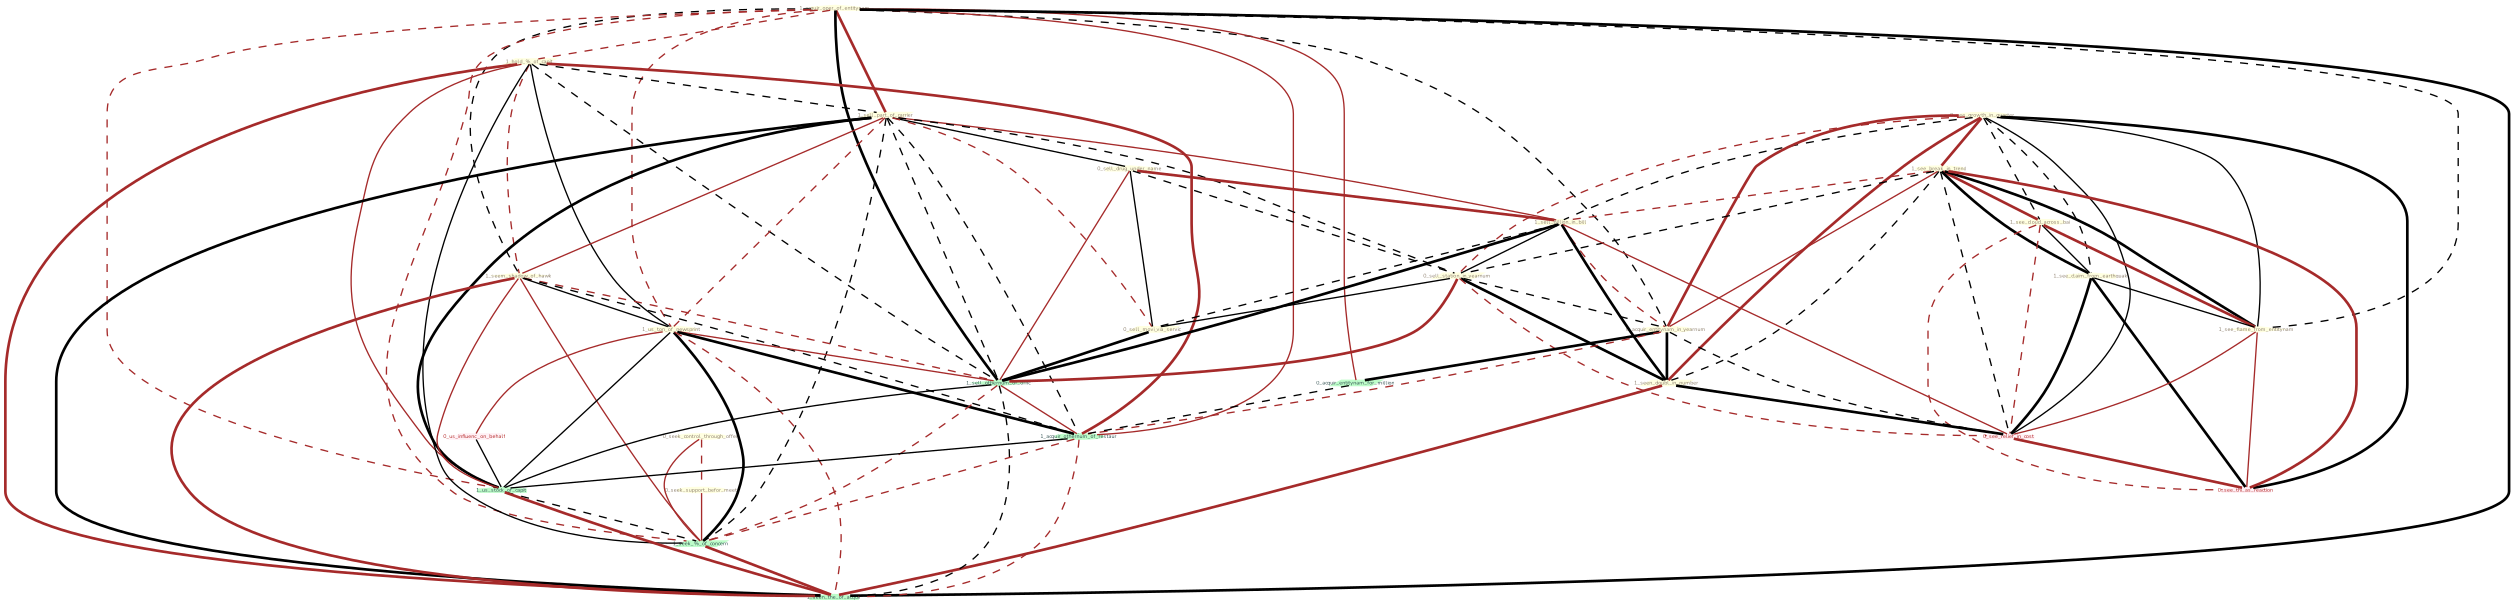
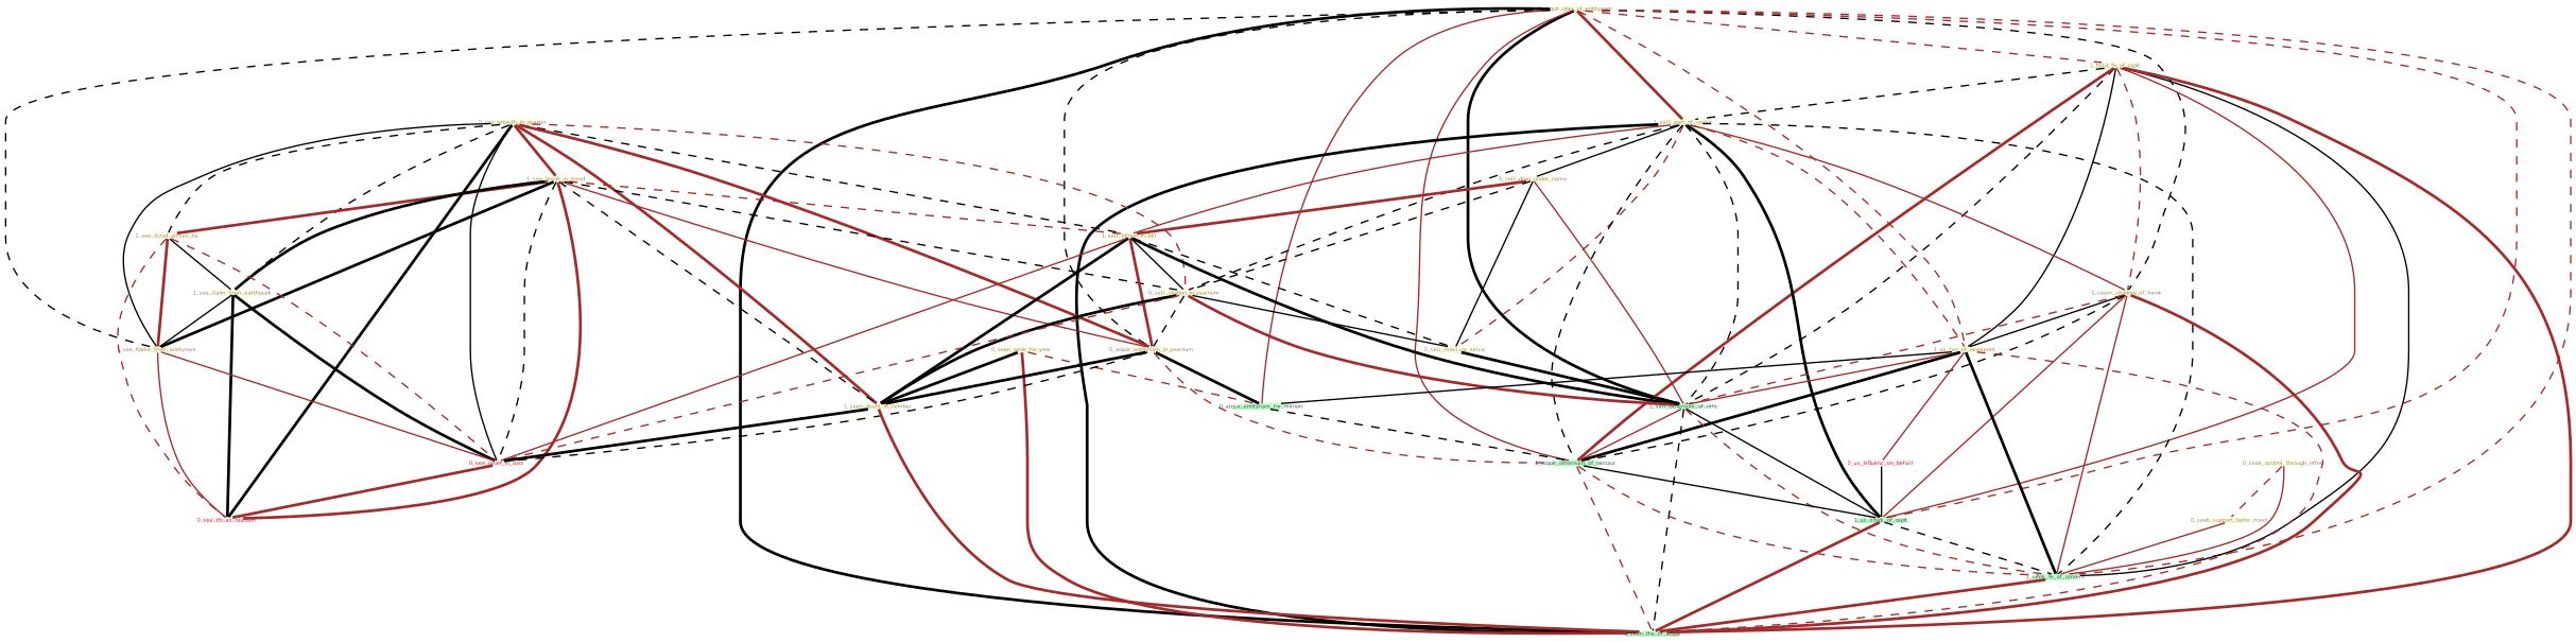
  graph {
    fontname=Nunito
    node [color="#ffffe0" fixedsize=true fontcolor="#8b7d6b" fontname=Nunito fontsize=4 shape=ellipse style=filled]
    edge [color=black fontname=Nunito style=dashed w=1]
    "1_acquir_oper_of_entitynam " [height=.06 shape=house width=.5]
    "1_hold_%_of_capit " [height=.06 shape=parallelogram width=.5]
    "1_sell_part_of_carrier " [height=.06 shape=parallelogram width=.5]
    "0_sell_drug_under_name " [height=.06 shape=house width=.5]
    "0_see_growth_in_quarter " [height=.06 width=.5]
    "1_see_break_in_trend " [height=.06 width=.5]
    "1_see_cloud_across_bai " [height=.06 width=.5]
    "0_seek_control_through_offer " [height=.06 width=.5]
    "0_seek_support_befor_meet " [height=.06 width=.5]
    "1_sell_billion_in_bill " [height=.06 shape=house width=.5]
+   "0_seen_peak_for_year " [height=.06 width=.5]
    "1_see_claim_from_earthquak " [height=.06 shape=house width=.5]
    "0_sell_station_in_yearnum " [height=.06 shape=parallelogram width=.5]
    "0_acquir_entitynam_in_yearnum " [height=.06 width=.5]
    "1_seen_doubl_in_number " [height=.06 shape=parallelogram width=.5]
    "1_seem_shadow_of_hawk " [height=.06 shape=diamond width=.5]
    "1_see_flame_from_entitynam " [height=.06 shape=diamond width=.5]
    "0_sell_movi_via_servic " [height=.06 shape=parallelogram width=.5]
    "1_us_ton_of_newsprint " [height=.06 width=.5]
    "0_us_influenc_on_behalf " [color="#fff0f5" fontcolor="#b22222" height=.06 shape=parallelogram width=.5]
    "0_see_relief_in_cost " [color="#fff0f5" fontcolor="#b22222" height=.06 shape=house width=.5]
    "0_see_thi_as_reaction " [color="#fff0f5" fontcolor="#b22222" height=.06 shape=house width=.5]
    "0_acquir_entitynam_for_million " [color="#BDFCC9" fontcolor="#2f4f4f" height=.06 shape=parallelogram width=.5]
    "1_sell_othernum_of_offic " [color="#BDFCC9" fontcolor="#2f4f4f" height=.06 shape=diamond width=.5]
    "1_acquir_othernum_of_restaur " [color="#BDFCC9" fontcolor="#2f4f4f" height=.06 width=.5]
    "1_us_stock_of_capit " [color="#BDFCC9" fontcolor="#2f4f4f" height=.06 shape=house width=.5]
    "1_seek_%_of_concern " [color="#BDFCC9" fontcolor="#2f4f4f" height=.06 shape=parallelogram width=.5]
    n28 [color="#BDFCC9" fontcolor="#2f4f4f" height=.06 label="1_seen_the_of_acquir" shape=house width=.5]
    subgraph sub_1 {
      "1_acquir_oper_of_entitynam "
      "1_hold_%_of_capit "
      "1_sell_part_of_carrier "
      "0_sell_drug_under_name "
      "0_see_growth_in_quarter "
      "1_see_break_in_trend "
      "1_see_cloud_across_bai "
      "0_seek_control_through_offer "
      "0_seek_support_befor_meet "
      "1_sell_billion_in_bill "
+     "0_seen_peak_for_year "
      "1_see_claim_from_earthquak "
      "0_sell_station_in_yearnum "
      "0_acquir_entitynam_in_yearnum "
      "1_seen_doubl_in_number "
      "1_seem_shadow_of_hawk "
      "1_see_flame_from_entitynam "
      "0_sell_movi_via_servic "
      "1_us_ton_of_newsprint "
    }
    subgraph sub_2 {
      "0_us_influenc_on_behalf "
      "0_see_relief_in_cost "
      "0_see_thi_as_reaction "
    }
    "1_acquir_oper_of_entitynam " -- "1_hold_%_of_capit " [color=brown]
    "1_acquir_oper_of_entitynam " -- "1_sell_part_of_carrier " [color=brown style=bold]
    "1_acquir_oper_of_entitynam " -- "0_acquir_entitynam_in_yearnum "
    "1_acquir_oper_of_entitynam " -- "1_seem_shadow_of_hawk "
    "1_acquir_oper_of_entitynam " -- "1_see_flame_from_entitynam "
    "1_acquir_oper_of_entitynam " -- "1_us_ton_of_newsprint " [color=brown]
    "1_acquir_oper_of_entitynam " -- "0_acquir_entitynam_for_million " [color=brown style=solid]
    "1_acquir_oper_of_entitynam " -- "1_sell_othernum_of_offic " [style=bold]
    "1_acquir_oper_of_entitynam " -- "1_acquir_othernum_of_restaur " [color=brown style=solid w=2]
    "1_acquir_oper_of_entitynam " -- "1_us_stock_of_capit " [color=brown]
    "1_acquir_oper_of_entitynam " -- "1_seek_%_of_concern " [color=brown]
    "1_acquir_oper_of_entitynam " -- n28 [style=bold]
    "1_hold_%_of_capit " -- "1_sell_part_of_carrier "
    "1_hold_%_of_capit " -- "1_seem_shadow_of_hawk " [color=brown]
    "1_hold_%_of_capit " -- "1_us_ton_of_newsprint " [style=solid]
    "1_hold_%_of_capit " -- "1_sell_othernum_of_offic "
    "1_hold_%_of_capit " -- "1_acquir_othernum_of_restaur " [color=brown style=bold]
    "1_hold_%_of_capit " -- "1_us_stock_of_capit " [color=brown style=solid w=2]
    "1_hold_%_of_capit " -- "1_seek_%_of_concern " [style=solid w=2]
    "1_hold_%_of_capit " -- n28 [color=brown style=bold]
    "1_sell_part_of_carrier " -- "0_sell_drug_under_name " [style=solid]
    "1_sell_part_of_carrier " -- "1_sell_billion_in_bill " [color=brown style=solid]
    "1_sell_part_of_carrier " -- "0_sell_station_in_yearnum "
    "1_sell_part_of_carrier " -- "1_seem_shadow_of_hawk " [color=brown style=solid]
    "1_sell_part_of_carrier " -- "0_sell_movi_via_servic " [color=brown]
    "1_sell_part_of_carrier " -- "1_us_ton_of_newsprint " [color=brown]
    "1_sell_part_of_carrier " -- "1_sell_othernum_of_offic " [w=2]
    "1_sell_part_of_carrier " -- "1_acquir_othernum_of_restaur "
    "1_sell_part_of_carrier " -- "1_us_stock_of_capit " [style=bold]
    "1_sell_part_of_carrier " -- "1_seek_%_of_concern "
    "1_sell_part_of_carrier " -- n28 [style=bold]
    "0_sell_drug_under_name " -- "1_sell_billion_in_bill " [color=brown style=bold]
    "0_sell_drug_under_name " -- "0_sell_station_in_yearnum "
    "0_sell_drug_under_name " -- "0_sell_movi_via_servic " [style=solid]
    "0_sell_drug_under_name " -- "1_sell_othernum_of_offic " [color=brown style=solid]
    "0_see_growth_in_quarter " -- "1_see_break_in_trend " [color=brown style=bold w=2]
    "0_see_growth_in_quarter " -- "1_see_cloud_across_bai "
    "0_see_growth_in_quarter " -- "1_sell_billion_in_bill "
    "0_see_growth_in_quarter " -- "1_see_claim_from_earthquak "
    "0_see_growth_in_quarter " -- "0_sell_station_in_yearnum " [color=brown]
    "0_see_growth_in_quarter " -- "0_acquir_entitynam_in_yearnum " [color=brown style=bold]
    "0_see_growth_in_quarter " -- "1_seen_doubl_in_number " [color=brown style=bold]
    "0_see_growth_in_quarter " -- "1_see_flame_from_entitynam " [style=solid]
    "0_see_growth_in_quarter " -- "0_see_relief_in_cost " [style=solid w=2]
    "0_see_growth_in_quarter " -- "0_see_thi_as_reaction " [style=bold]
    "1_see_break_in_trend " -- "1_see_cloud_across_bai " [color=brown style=bold]
    "1_see_break_in_trend " -- "1_sell_billion_in_bill " [color=brown]
    "1_see_break_in_trend " -- "1_see_claim_from_earthquak " [style=bold]
    "1_see_break_in_trend " -- "0_sell_station_in_yearnum "
    "1_see_break_in_trend " -- "0_acquir_entitynam_in_yearnum " [color=brown style=solid]
    "1_see_break_in_trend " -- "1_seen_doubl_in_number "
    "1_see_break_in_trend " -- "1_see_flame_from_entitynam " [style=bold]
    "1_see_break_in_trend " -- "0_see_relief_in_cost " [w=2]
    "1_see_break_in_trend " -- "0_see_thi_as_reaction " [color=brown style=bold]
    "1_see_cloud_across_bai " -- "1_see_claim_from_earthquak " [style=solid]
    "1_see_cloud_across_bai " -- "1_see_flame_from_entitynam " [color=brown style=bold]
    "1_see_cloud_across_bai " -- "0_see_relief_in_cost " [color=brown]
    "1_see_cloud_across_bai " -- "0_see_thi_as_reaction " [color=brown]
    "0_seek_control_through_offer " -- "0_seek_support_befor_meet " [color=brown]
    "0_seek_control_through_offer " -- "1_seek_%_of_concern " [color=brown style=solid]
    "0_seek_support_befor_meet " -- "1_seek_%_of_concern " [color=brown style=solid]
    "1_sell_billion_in_bill " -- "0_sell_station_in_yearnum " [style=solid w=2]
-   "1_sell_billion_in_bill " -- "0_acquir_entitynam_in_yearnum " [color=brown]
+   "1_sell_billion_in_bill " -- "0_acquir_entitynam_in_yearnum " [color=brown style=bold]
    "1_sell_billion_in_bill " -- "1_seen_doubl_in_number " [style=bold]
    "1_sell_billion_in_bill " -- "0_sell_movi_via_servic "
    "1_sell_billion_in_bill " -- "0_see_relief_in_cost " [color=brown style=solid]
    "1_sell_billion_in_bill " -- "1_sell_othernum_of_offic " [style=bold]
+   "0_seen_peak_for_year " -- "1_seen_doubl_in_number " [style=bold]
+   "0_seen_peak_for_year " -- "0_acquir_entitynam_for_million " [color=brown]
+   "0_seen_peak_for_year " -- n28 [color=brown style=bold]
    "1_see_claim_from_earthquak " -- "1_see_flame_from_entitynam " [style=solid w=2]
    "1_see_claim_from_earthquak " -- "0_see_relief_in_cost " [style=bold]
    "1_see_claim_from_earthquak " -- "0_see_thi_as_reaction " [style=bold]
    "0_sell_station_in_yearnum " -- "0_acquir_entitynam_in_yearnum " [w=2]
    "0_sell_station_in_yearnum " -- "1_seen_doubl_in_number " [style=bold]
    "0_sell_station_in_yearnum " -- "0_sell_movi_via_servic " [style=solid]
    "0_sell_station_in_yearnum " -- "0_see_relief_in_cost " [color=brown]
    "0_sell_station_in_yearnum " -- "1_sell_othernum_of_offic " [color=brown style=bold]
    "0_acquir_entitynam_in_yearnum " -- "1_seen_doubl_in_number " [style=bold]
    "0_acquir_entitynam_in_yearnum " -- "0_see_relief_in_cost "
    "0_acquir_entitynam_in_yearnum " -- "0_acquir_entitynam_for_million " [style=bold w=2]
    "0_acquir_entitynam_in_yearnum " -- "1_acquir_othernum_of_restaur " [color=brown]
    "1_seen_doubl_in_number " -- "0_see_relief_in_cost " [style=bold]
    "1_seen_doubl_in_number " -- n28 [color=brown style=bold]
    "1_seem_shadow_of_hawk " -- "1_us_ton_of_newsprint " [style=solid]
    "1_seem_shadow_of_hawk " -- "1_sell_othernum_of_offic " [color=brown]
    "1_seem_shadow_of_hawk " -- "1_acquir_othernum_of_restaur "
    "1_seem_shadow_of_hawk " -- "1_us_stock_of_capit " [color=brown style=solid]
    "1_seem_shadow_of_hawk " -- "1_seek_%_of_concern " [color=brown style=solid]
    "1_seem_shadow_of_hawk " -- n28 [color=brown style=bold]
    "1_see_flame_from_entitynam " -- "0_see_relief_in_cost " [color=brown style=solid]
    "1_see_flame_from_entitynam " -- "0_see_thi_as_reaction " [color=brown style=solid]
    "0_sell_movi_via_servic " -- "1_sell_othernum_of_offic " [style=bold]
    "1_us_ton_of_newsprint " -- "0_us_influenc_on_behalf " [color=brown style=solid]
    "1_us_ton_of_newsprint " -- "1_sell_othernum_of_offic " [color=brown style=solid]
    "1_us_ton_of_newsprint " -- "1_acquir_othernum_of_restaur " [style=bold]
-   "1_us_ton_of_newsprint " -- "1_us_stock_of_capit " [style=solid w=2]
+   "1_us_ton_of_newsprint " -- "0_acquir_entitynam_for_million " [style=solid w=2]
    "1_us_ton_of_newsprint " -- "1_seek_%_of_concern " [style=bold]
    "1_us_ton_of_newsprint " -- n28 [color=brown]
    "0_us_influenc_on_behalf " -- "1_us_stock_of_capit " [style=solid]
    "0_see_relief_in_cost " -- "0_see_thi_as_reaction " [color=brown style=bold]
    "0_acquir_entitynam_for_million " -- "1_acquir_othernum_of_restaur "
    "1_sell_othernum_of_offic " -- "1_acquir_othernum_of_restaur " [color=brown style=solid w=2]
    "1_sell_othernum_of_offic " -- "1_us_stock_of_capit " [style=solid]
    "1_sell_othernum_of_offic " -- "1_seek_%_of_concern " [color=brown]
    "1_sell_othernum_of_offic " -- n28
    "1_acquir_othernum_of_restaur " -- "1_us_stock_of_capit " [style=solid]
    "1_acquir_othernum_of_restaur " -- "1_seek_%_of_concern " [color=brown]
    "1_acquir_othernum_of_restaur " -- n28 [color=brown]
    "1_us_stock_of_capit " -- "1_seek_%_of_concern "
    "1_us_stock_of_capit " -- n28 [color=brown style=bold]
    "1_seek_%_of_concern " -- n28 [color=brown style=bold]
  }
